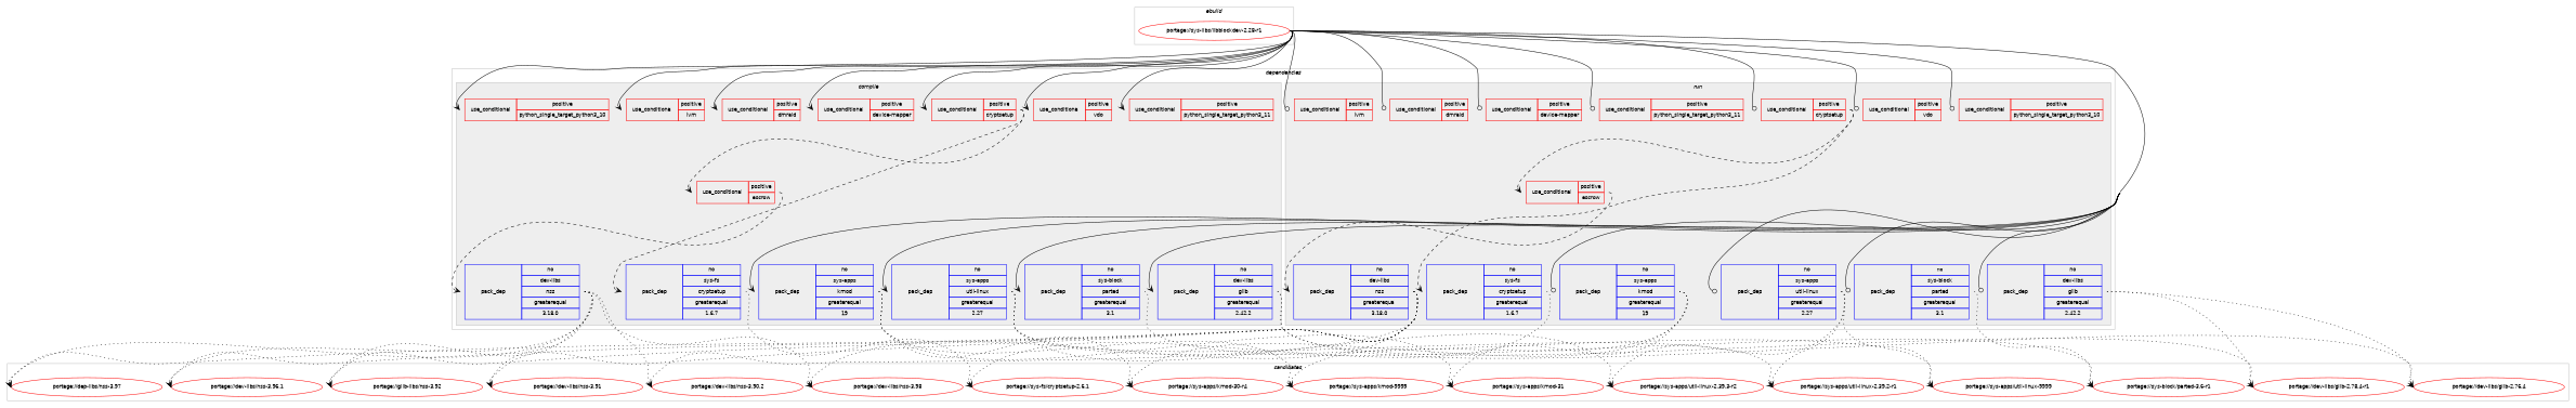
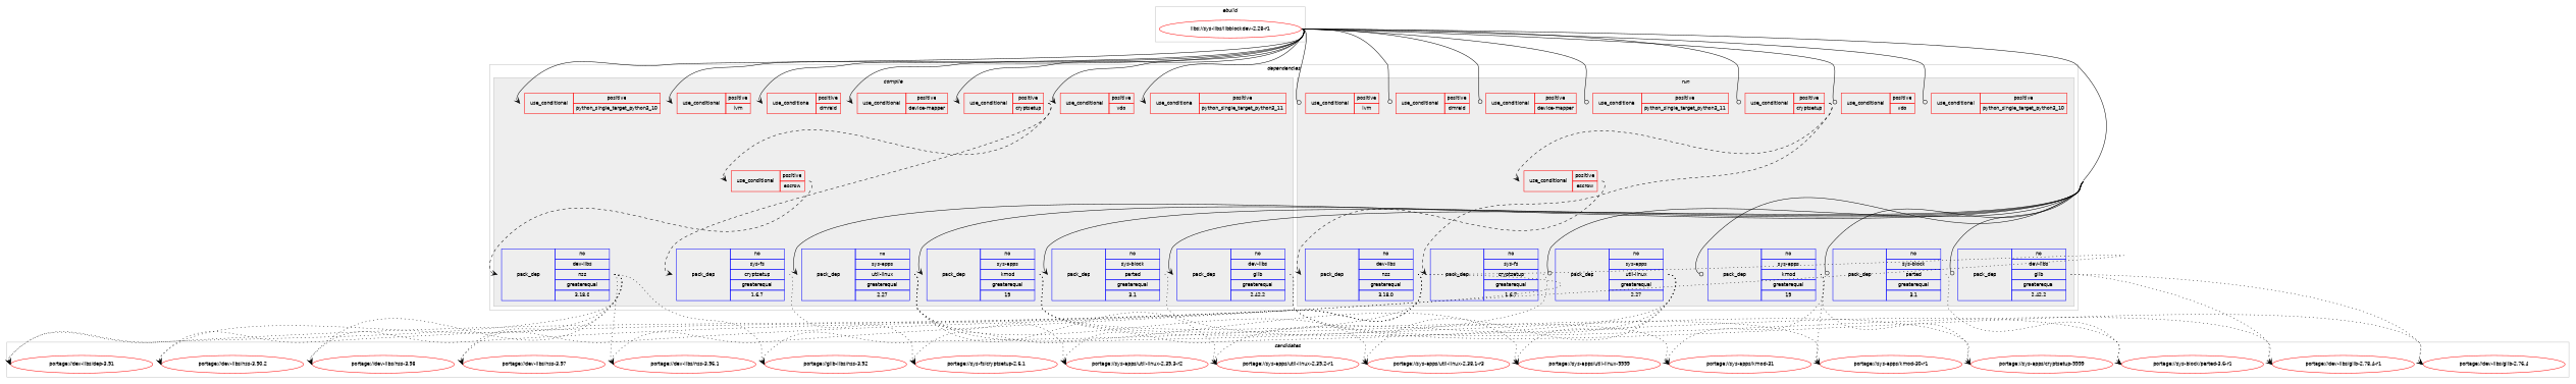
  digraph {
    compound=true
    concentrate=true
    fontname=Helvetica
    fontsize=10
    newrank=true
    rankdir=TB
    ranksep=1.5
    node [color=red fontname=Helvetica fontsize=10 shape=none]
    edge [arrowhead=vee headport=w style=dotted tailport=e weight=100]
-   n1 [label="portage://sys-libs/libblockdev-2.28-r1" width=4 shape=""]
+   n1 [label="libs://sys-libs/libblockdev-2.28-r1" width=4 shape=""]
    n2 [color=blue label=<<TABLE BORDER="0" CELLBORDER="1" CELLSPACING="0" CELLPADDING="4" WIDTH="220"><TR><TD ROWSPAN="6" CELLPADDING="30">pack_dep</TD></TR><TR><TD WIDTH="110">no</TD></TR><TR><TD>dev-libs</TD></TR><TR><TD>nss</TD></TR><TR><TD>greaterequal</TD></TR><TR><TD>3.18.0</TD></TR></TABLE>>]
    n3 [label=<<TABLE BORDER="0" CELLBORDER="1" CELLSPACING="0" CELLPADDING="4"><TR><TD ROWSPAN="3" CELLPADDING="10">use_conditional</TD></TR><TR><TD>positive</TD></TR><TR><TD>escrow</TD></TR></TABLE>>]
    n4 [color=blue label=<<TABLE BORDER="0" CELLBORDER="1" CELLSPACING="0" CELLPADDING="4" WIDTH="220"><TR><TD ROWSPAN="6" CELLPADDING="30">pack_dep</TD></TR><TR><TD WIDTH="110">no</TD></TR><TR><TD>sys-fs</TD></TR><TR><TD>cryptsetup</TD></TR><TR><TD>greaterequal</TD></TR><TR><TD>1.6.7</TD></TR></TABLE>>]
    n5 [label=<<TABLE BORDER="0" CELLBORDER="1" CELLSPACING="0" CELLPADDING="4"><TR><TD ROWSPAN="3" CELLPADDING="10">use_conditional</TD></TR><TR><TD>positive</TD></TR><TR><TD>cryptsetup</TD></TR></TABLE>>]
    n6 [label=<<TABLE BORDER="0" CELLBORDER="1" CELLSPACING="0" CELLPADDING="4"><TR><TD ROWSPAN="3" CELLPADDING="10">use_conditional</TD></TR><TR><TD>positive</TD></TR><TR><TD>device-mapper</TD></TR></TABLE>>]
    n7 [label=<<TABLE BORDER="0" CELLBORDER="1" CELLSPACING="0" CELLPADDING="4"><TR><TD ROWSPAN="3" CELLPADDING="10">use_conditional</TD></TR><TR><TD>positive</TD></TR><TR><TD>dmraid</TD></TR></TABLE>>]
    n8 [label=<<TABLE BORDER="0" CELLBORDER="1" CELLSPACING="0" CELLPADDING="4"><TR><TD ROWSPAN="3" CELLPADDING="10">use_conditional</TD></TR><TR><TD>positive</TD></TR><TR><TD>lvm</TD></TR></TABLE>>]
    n9 [label=<<TABLE BORDER="0" CELLBORDER="1" CELLSPACING="0" CELLPADDING="4"><TR><TD ROWSPAN="3" CELLPADDING="10">use_conditional</TD></TR><TR><TD>positive</TD></TR><TR><TD>python_single_target_python3_10</TD></TR></TABLE>>]
    n10 [label=<<TABLE BORDER="0" CELLBORDER="1" CELLSPACING="0" CELLPADDING="4"><TR><TD ROWSPAN="3" CELLPADDING="10">use_conditional</TD></TR><TR><TD>positive</TD></TR><TR><TD>python_single_target_python3_11</TD></TR></TABLE>>]
    n11 [label=<<TABLE BORDER="0" CELLBORDER="1" CELLSPACING="0" CELLPADDING="4"><TR><TD ROWSPAN="3" CELLPADDING="10">use_conditional</TD></TR><TR><TD>positive</TD></TR><TR><TD>vdo</TD></TR></TABLE>>]
    n12 [color=blue label=<<TABLE BORDER="0" CELLBORDER="1" CELLSPACING="0" CELLPADDING="4" WIDTH="220"><TR><TD ROWSPAN="6" CELLPADDING="30">pack_dep</TD></TR><TR><TD WIDTH="110">no</TD></TR><TR><TD>dev-libs</TD></TR><TR><TD>glib</TD></TR><TR><TD>greaterequal</TD></TR><TR><TD>2.42.2</TD></TR></TABLE>>]
    n13 [color=blue label=<<TABLE BORDER="0" CELLBORDER="1" CELLSPACING="0" CELLPADDING="4" WIDTH="220"><TR><TD ROWSPAN="6" CELLPADDING="30">pack_dep</TD></TR><TR><TD WIDTH="110">no</TD></TR><TR><TD>sys-apps</TD></TR><TR><TD>kmod</TD></TR><TR><TD>greaterequal</TD></TR><TR><TD>19</TD></TR></TABLE>>]
    n14 [color=blue label=<<TABLE BORDER="0" CELLBORDER="1" CELLSPACING="0" CELLPADDING="4" WIDTH="220"><TR><TD ROWSPAN="6" CELLPADDING="30">pack_dep</TD></TR><TR><TD WIDTH="110">no</TD></TR><TR><TD>sys-apps</TD></TR><TR><TD>util-linux</TD></TR><TR><TD>greaterequal</TD></TR><TR><TD>2.27</TD></TR></TABLE>>]
    n15 [color=blue label=<<TABLE BORDER="0" CELLBORDER="1" CELLSPACING="0" CELLPADDING="4" WIDTH="220"><TR><TD ROWSPAN="6" CELLPADDING="30">pack_dep</TD></TR><TR><TD WIDTH="110">no</TD></TR><TR><TD>sys-block</TD></TR><TR><TD>parted</TD></TR><TR><TD>greaterequal</TD></TR><TR><TD>3.1</TD></TR></TABLE>>]
    n16 [color=blue label=<<TABLE BORDER="0" CELLBORDER="1" CELLSPACING="0" CELLPADDING="4" WIDTH="220"><TR><TD ROWSPAN="6" CELLPADDING="30">pack_dep</TD></TR><TR><TD WIDTH="110">no</TD></TR><TR><TD>dev-libs</TD></TR><TR><TD>nss</TD></TR><TR><TD>greaterequal</TD></TR><TR><TD>3.18.0</TD></TR></TABLE>>]
    n17 [label=<<TABLE BORDER="0" CELLBORDER="1" CELLSPACING="0" CELLPADDING="4"><TR><TD ROWSPAN="3" CELLPADDING="10">use_conditional</TD></TR><TR><TD>positive</TD></TR><TR><TD>escrow</TD></TR></TABLE>>]
    n18 [color=blue label=<<TABLE BORDER="0" CELLBORDER="1" CELLSPACING="0" CELLPADDING="4" WIDTH="220"><TR><TD ROWSPAN="6" CELLPADDING="30">pack_dep</TD></TR><TR><TD WIDTH="110">no</TD></TR><TR><TD>sys-fs</TD></TR><TR><TD>cryptsetup</TD></TR><TR><TD>greaterequal</TD></TR><TR><TD>1.6.7</TD></TR></TABLE>>]
    n19 [label=<<TABLE BORDER="0" CELLBORDER="1" CELLSPACING="0" CELLPADDING="4"><TR><TD ROWSPAN="3" CELLPADDING="10">use_conditional</TD></TR><TR><TD>positive</TD></TR><TR><TD>cryptsetup</TD></TR></TABLE>>]
    n20 [label=<<TABLE BORDER="0" CELLBORDER="1" CELLSPACING="0" CELLPADDING="4"><TR><TD ROWSPAN="3" CELLPADDING="10">use_conditional</TD></TR><TR><TD>positive</TD></TR><TR><TD>python_single_target_python3_11</TD></TR></TABLE>>]
    n21 [label=<<TABLE BORDER="0" CELLBORDER="1" CELLSPACING="0" CELLPADDING="4"><TR><TD ROWSPAN="3" CELLPADDING="10">use_conditional</TD></TR><TR><TD>positive</TD></TR><TR><TD>device-mapper</TD></TR></TABLE>>]
    n22 [label=<<TABLE BORDER="0" CELLBORDER="1" CELLSPACING="0" CELLPADDING="4"><TR><TD ROWSPAN="3" CELLPADDING="10">use_conditional</TD></TR><TR><TD>positive</TD></TR><TR><TD>dmraid</TD></TR></TABLE>>]
    n23 [label=<<TABLE BORDER="0" CELLBORDER="1" CELLSPACING="0" CELLPADDING="4"><TR><TD ROWSPAN="3" CELLPADDING="10">use_conditional</TD></TR><TR><TD>positive</TD></TR><TR><TD>lvm</TD></TR></TABLE>>]
    n24 [label=<<TABLE BORDER="0" CELLBORDER="1" CELLSPACING="0" CELLPADDING="4"><TR><TD ROWSPAN="3" CELLPADDING="10">use_conditional</TD></TR><TR><TD>positive</TD></TR><TR><TD>python_single_target_python3_10</TD></TR></TABLE>>]
    n25 [label=<<TABLE BORDER="0" CELLBORDER="1" CELLSPACING="0" CELLPADDING="4"><TR><TD ROWSPAN="3" CELLPADDING="10">use_conditional</TD></TR><TR><TD>positive</TD></TR><TR><TD>vdo</TD></TR></TABLE>>]
    n26 [color=blue label=<<TABLE BORDER="0" CELLBORDER="1" CELLSPACING="0" CELLPADDING="4" WIDTH="220"><TR><TD ROWSPAN="6" CELLPADDING="30">pack_dep</TD></TR><TR><TD WIDTH="110">no</TD></TR><TR><TD>dev-libs</TD></TR><TR><TD>glib</TD></TR><TR><TD>greaterequal</TD></TR><TR><TD>2.42.2</TD></TR></TABLE>>]
    n27 [color=blue label=<<TABLE BORDER="0" CELLBORDER="1" CELLSPACING="0" CELLPADDING="4" WIDTH="220"><TR><TD ROWSPAN="6" CELLPADDING="30">pack_dep</TD></TR><TR><TD WIDTH="110">no</TD></TR><TR><TD>sys-apps</TD></TR><TR><TD>kmod</TD></TR><TR><TD>greaterequal</TD></TR><TR><TD>19</TD></TR></TABLE>>]
    n28 [color=blue label=<<TABLE BORDER="0" CELLBORDER="1" CELLSPACING="0" CELLPADDING="4" WIDTH="220"><TR><TD ROWSPAN="6" CELLPADDING="30">pack_dep</TD></TR><TR><TD WIDTH="110">no</TD></TR><TR><TD>sys-apps</TD></TR><TR><TD>util-linux</TD></TR><TR><TD>greaterequal</TD></TR><TR><TD>2.27</TD></TR></TABLE>>]
    n29 [color=blue label=<<TABLE BORDER="0" CELLBORDER="1" CELLSPACING="0" CELLPADDING="4" WIDTH="220"><TR><TD ROWSPAN="6" CELLPADDING="30">pack_dep</TD></TR><TR><TD WIDTH="110">no</TD></TR><TR><TD>sys-block</TD></TR><TR><TD>parted</TD></TR><TR><TD>greaterequal</TD></TR><TR><TD>3.1</TD></TR></TABLE>>]
    n30 [label="portage://dev-libs/nss-3.90.2" width=4 shape=""]
-   n31 [label="portage://dev-libs/nss-3.91" width=4 shape=""]
+   n31 [label="portage://dev-libs/dep-3.91" width=4 shape=""]
    n32 [label="portage://glib-libs/nss-3.92" width=4 shape=""]
    n33 [label="portage://dev-libs/nss-3.96.1" width=4 shape=""]
-   n34 [label="portage://dep-libs/nss-3.97" width=4 shape=""]
+   n34 [label="portage://dev-libs/nss-3.97" width=4 shape=""]
    n35 [label="portage://dev-libs/nss-3.98" width=4 shape=""]
    n36 [label="portage://sys-fs/cryptsetup-2.6.1" width=4 shape=""]
    n37 [label="portage://dev-libs/glib-2.76.4" width=4 shape=""]
    n38 [label="portage://dev-libs/glib-2.78.4-r1" width=4 shape=""]
-   n39 [label="portage://sys-apps/kmod-30-r4" width=4 shape=""]
+   n39 [label="portage://sys-apps/kmod-30-r1" width=4 shape=""]
    n40 [label="portage://sys-apps/kmod-31" width=4 shape=""]
-   n41 [label="portage://sys-apps/kmod-9999" width=4 shape=""]
+   n41 [label="portage://sys-apps/cryptsetup-9999" width=4 shape=""]
+   n42 [label="portage://sys-apps/util-linux-2.38.1-r3" width=4 shape=""]
    n43 [label="portage://sys-apps/util-linux-2.39.2-r1" width=4 shape=""]
    n44 [label="portage://sys-apps/util-linux-2.39.3-r2" width=4 shape=""]
    n45 [label="portage://sys-apps/util-linux-9999" width=4 shape=""]
    n46 [label="portage://sys-block/parted-3.6-r1" width=4 shape=""]
    subgraph cluster_1 {
      color=gray
      label=<<i>ebuild</i>>
      rank=same
      n1
    }
    subgraph cluster_2 {
      color=gray
      label=<<i>dependencies</i>>
      subgraph cluster_3 {
        color=gray
        fillcolor="#eeeeee"
        label=<<i>compile</i>>
        style=filled
        subgraph sub_4 {
          color=gray
          fillcolor="#eeeeee"
          label=<<i>compile</i>>
          style=filled
          n5
          subgraph sub_5 {
            color=gray
            fillcolor="#eeeeee"
            label=<<i>compile</i>>
            style=filled
            n3
            subgraph sub_6 {
              color=gray
              fillcolor="#eeeeee"
              label=<<i>compile</i>>
              style=filled
              n2
            }
          }
          subgraph sub_7 {
            color=gray
            fillcolor="#eeeeee"
            label=<<i>compile</i>>
            style=filled
            n4
          }
        }
        subgraph sub_8 {
          color=gray
          fillcolor="#eeeeee"
          label=<<i>compile</i>>
          style=filled
          n6
        }
        subgraph sub_9 {
          color=gray
          fillcolor="#eeeeee"
          label=<<i>compile</i>>
          style=filled
          n7
        }
        subgraph sub_10 {
          color=gray
          fillcolor="#eeeeee"
          label=<<i>compile</i>>
          style=filled
          n8
        }
        subgraph sub_11 {
          color=gray
          fillcolor="#eeeeee"
          label=<<i>compile</i>>
          style=filled
          n9
        }
        subgraph sub_12 {
          color=gray
          fillcolor="#eeeeee"
          label=<<i>compile</i>>
          style=filled
          n10
        }
        subgraph sub_13 {
          color=gray
          fillcolor="#eeeeee"
          label=<<i>compile</i>>
          style=filled
          n11
        }
        subgraph sub_14 {
          color=gray
          fillcolor="#eeeeee"
          label=<<i>compile</i>>
          style=filled
          n12
        }
        subgraph sub_15 {
          color=gray
          fillcolor="#eeeeee"
          label=<<i>compile</i>>
          style=filled
          n13
        }
        subgraph sub_16 {
          color=gray
          fillcolor="#eeeeee"
          label=<<i>compile</i>>
          style=filled
          n14
        }
        subgraph sub_17 {
          color=gray
          fillcolor="#eeeeee"
          label=<<i>compile</i>>
          style=filled
          n15
        }
      }
      subgraph cluster_18 {
        color=gray
        fillcolor="#eeeeee"
        label=<<i>compile and run</i>>
        style=filled
      }
      subgraph cluster_19 {
        color=gray
        fillcolor="#eeeeee"
        label=<<i>run</i>>
        style=filled
        subgraph sub_20 {
          color=gray
          fillcolor="#eeeeee"
          label=<<i>run</i>>
          style=filled
          n19
          subgraph sub_21 {
            color=gray
            fillcolor="#eeeeee"
            label=<<i>run</i>>
            style=filled
            n17
            subgraph sub_22 {
              color=gray
              fillcolor="#eeeeee"
              label=<<i>run</i>>
              style=filled
              n16
            }
          }
          subgraph sub_23 {
            color=gray
            fillcolor="#eeeeee"
            label=<<i>run</i>>
            style=filled
            n18
          }
        }
        subgraph sub_24 {
          color=gray
          fillcolor="#eeeeee"
          label=<<i>run</i>>
          style=filled
          n20
        }
        subgraph sub_25 {
          color=gray
          fillcolor="#eeeeee"
          label=<<i>run</i>>
          style=filled
          n21
        }
        subgraph sub_26 {
          color=gray
          fillcolor="#eeeeee"
          label=<<i>run</i>>
          style=filled
          n22
        }
        subgraph sub_27 {
          color=gray
          fillcolor="#eeeeee"
          label=<<i>run</i>>
          style=filled
          n23
        }
        subgraph sub_28 {
          color=gray
          fillcolor="#eeeeee"
          label=<<i>run</i>>
          style=filled
          n24
        }
        subgraph sub_29 {
          color=gray
          fillcolor="#eeeeee"
          label=<<i>run</i>>
          style=filled
          n25
        }
        subgraph sub_30 {
          color=gray
          fillcolor="#eeeeee"
          label=<<i>run</i>>
          style=filled
          n26
        }
        subgraph sub_31 {
          color=gray
          fillcolor="#eeeeee"
          label=<<i>run</i>>
          style=filled
          n27
        }
        subgraph sub_32 {
          color=gray
          fillcolor="#eeeeee"
          label=<<i>run</i>>
          style=filled
          n28
        }
        subgraph sub_33 {
          color=gray
          fillcolor="#eeeeee"
          label=<<i>run</i>>
          style=filled
          n29
        }
      }
    }
    subgraph cluster_34 {
      color=gray
      label=<<i>candidates</i>>
      rank=same
      subgraph sub_35 {
        color=black
        label=<<i>candidates</i>>
        nodesep=1
        rank=same
        n30
        n31
        n32
        n33
        n34
        n35
      }
      subgraph sub_36 {
        color=black
        label=<<i>candidates</i>>
        nodesep=1
        rank=same
        n36
      }
      subgraph sub_37 {
        color=black
        label=<<i>candidates</i>>
        nodesep=1
        rank=same
        n37
        n38
      }
      subgraph sub_38 {
        color=black
        label=<<i>candidates</i>>
        nodesep=1
        rank=same
        n39
        n40
        n41
      }
      subgraph sub_39 {
        color=black
        label=<<i>candidates</i>>
        nodesep=1
        rank=same
+       n42
        n43
        n44
        n45
      }
      subgraph sub_40 {
        color=black
        label=<<i>candidates</i>>
        nodesep=1
        rank=same
        n46
      }
      subgraph sub_41 {
        color=black
        label=<<i>candidates</i>>
        nodesep=1
        rank=same
        n30
        n31
        n32
        n33
        n34
        n35
      }
      subgraph sub_42 {
        color=black
        label=<<i>candidates</i>>
        nodesep=1
        rank=same
        n37
        n38
      }
      subgraph sub_43 {
        color=black
        label=<<i>candidates</i>>
        nodesep=1
        rank=same
        n36
      }
      subgraph sub_44 {
        color=black
        label=<<i>candidates</i>>
        nodesep=1
        rank=same
        n39
        n40
        n41
      }
      subgraph sub_45 {
        color=black
        label=<<i>candidates</i>>
        nodesep=1
        rank=same
+       n42
        n43
        n44
        n45
      }
      subgraph sub_46 {
        color=black
        label=<<i>candidates</i>>
        nodesep=1
        rank=same
        n46
      }
    }
    n1 -> n5 [style=solid weight=20]
    n1 -> n6 [style=solid weight=20]
    n1 -> n7 [style=solid weight=20]
    n1 -> n8 [style=solid weight=20]
    n1 -> n9 [style=solid weight=20]
    n1 -> n10 [style=solid weight=20]
    n1 -> n11 [style=solid weight=20]
    n1 -> n12 [style=solid weight=20]
    n1 -> n13 [style=solid weight=20]
    n1 -> n14 [style=solid weight=20]
    n1 -> n15 [style=solid weight=20]
    n1 -> n19 [arrowhead=odot style=solid weight=20]
    n1 -> n20 [arrowhead=odot style=solid weight=20]
    n1 -> n21 [arrowhead=odot style=solid weight=20]
    n1 -> n22 [arrowhead=odot style=solid weight=20]
    n1 -> n23 [arrowhead=odot style=solid weight=20]
    n1 -> n24 [arrowhead=odot style=solid weight=20]
    n1 -> n25 [arrowhead=odot style=solid weight=20]
    n1 -> n26 [arrowhead=odot style=solid weight=20]
    n1 -> n27 [arrowhead=odot style=solid weight=20]
    n1 -> n28 [arrowhead=odot style=solid weight=20]
    n1 -> n29 [arrowhead=odot style=solid weight=20]
    n2 -> n30
    n2 -> n31
    n2 -> n32
    n2 -> n33
    n2 -> n34
    n2 -> n35
    n3 -> n2 [style=dashed weight=20]
    n4 -> n36
    n5 -> n3 [style=dashed weight=20]
    n5 -> n4 [style=dashed weight=20]
    n12 -> n37
    n12 -> n38
    n13 -> n39
    n13 -> n40
    n13 -> n41
+   n14 -> n42
    n14 -> n43
    n14 -> n44
    n14 -> n45
    n15 -> n46
    n16 -> n30
    n16 -> n31
    n16 -> n32
    n16 -> n33
    n16 -> n34
    n16 -> n35
    n17 -> n16 [style=dashed weight=20]
    n18 -> n36
    n19 -> n17 [style=dashed weight=20]
    n19 -> n18 [style=dashed weight=20]
    n26 -> n37
    n26 -> n38
    n27 -> n39
    n27 -> n40
    n27 -> n41
+   n28 -> n42
    n28 -> n43
    n28 -> n44
    n28 -> n45
    n29 -> n46
  }
